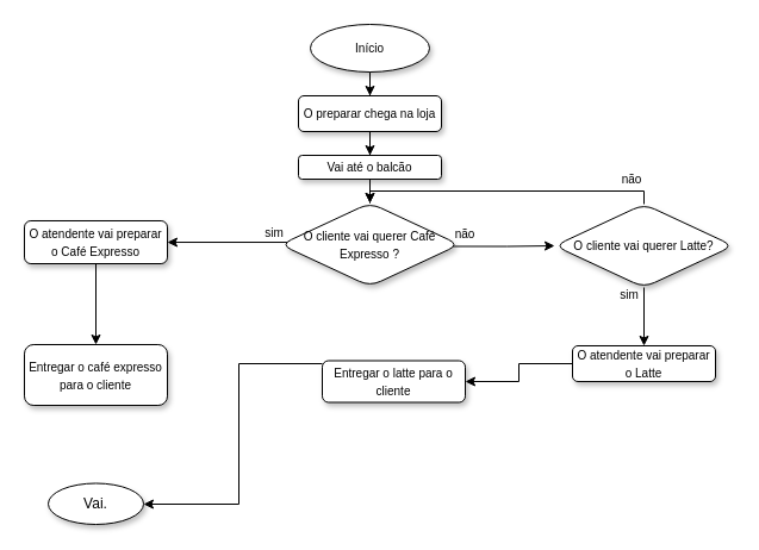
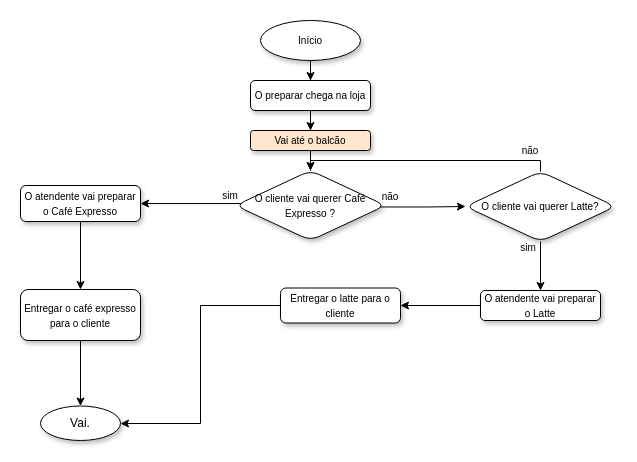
  <mxCell id="0" />
  <mxCell id="1" parent="0" />
  <mxCell id="2" value="" style="edgeStyle=orthogonalEdgeStyle;rounded=0;orthogonalLoop=1;jettySize=auto;html=1;" edge="1" parent="1" source="3" target="5"><mxGeometry relative="1" as="geometry" /></mxCell>
  <mxCell id="3" value="&lt;font style=&quot;vertical-align: inherit;&quot;&gt;&lt;font style=&quot;vertical-align: inherit;&quot;&gt;&lt;font style=&quot;vertical-align: inherit;&quot;&gt;&lt;font style=&quot;vertical-align: inherit; font-size: 10px;&quot;&gt;Início&lt;/font&gt;&lt;/font&gt;&lt;/font&gt;&lt;/font&gt;" style="ellipse;whiteSpace=wrap;html=1;shadow=1;" vertex="1" parent="1"><mxGeometry x="260" y="20" width="100" height="40" as="geometry" /></mxCell>
  <mxCell id="4" value="" style="edgeStyle=orthogonalEdgeStyle;rounded=0;orthogonalLoop=1;jettySize=auto;html=1;" edge="1" parent="1" source="5" target="7"><mxGeometry relative="1" as="geometry" /></mxCell>
  <mxCell id="5" value="&lt;font style=&quot;vertical-align: inherit;&quot;&gt;&lt;font style=&quot;vertical-align: inherit;&quot;&gt;&lt;font style=&quot;vertical-align: inherit;&quot;&gt;&lt;font style=&quot;vertical-align: inherit; font-size: 10px;&quot;&gt;O preparar chega na loja&lt;/font&gt;&lt;/font&gt;&lt;/font&gt;&lt;/font&gt;" style="whiteSpace=wrap;html=1;rounded=1;glass=0;shadow=1;" vertex="1" parent="1"><mxGeometry x="250" y="80" width="120" height="30" as="geometry" /></mxCell>
  <mxCell id="6" value="" style="edgeStyle=orthogonalEdgeStyle;rounded=0;orthogonalLoop=1;jettySize=auto;html=1;" edge="1" parent="1" source="7" target="10"><mxGeometry relative="1" as="geometry" /></mxCell>
- <mxCell id="7" value="&lt;font style=&quot;vertical-align: inherit;&quot;&gt;&lt;font style=&quot;vertical-align: inherit;&quot;&gt;&lt;font style=&quot;vertical-align: inherit;&quot;&gt;&lt;font style=&quot;vertical-align: inherit;&quot;&gt;&lt;font style=&quot;vertical-align: inherit;&quot;&gt;&lt;font style=&quot;vertical-align: inherit; font-size: 10px;&quot;&gt;Vai até o balcão&lt;/font&gt;&lt;/font&gt;&lt;/font&gt;&lt;/font&gt;&lt;/font&gt;&lt;/font&gt;" style="whiteSpace=wrap;html=1;rounded=1;glass=0;shadow=1;" vertex="1" parent="1"><mxGeometry x="250" y="130" width="120" height="20" as="geometry" /></mxCell>
+ <mxCell id="7" value="&lt;font style=&quot;vertical-align: inherit;&quot;&gt;&lt;font style=&quot;vertical-align: inherit;&quot;&gt;&lt;font style=&quot;vertical-align: inherit;&quot;&gt;&lt;font style=&quot;vertical-align: inherit;&quot;&gt;&lt;font style=&quot;vertical-align: inherit;&quot;&gt;&lt;font style=&quot;vertical-align: inherit; font-size: 10px;&quot;&gt;Vai até o balcão&lt;/font&gt;&lt;/font&gt;&lt;/font&gt;&lt;/font&gt;&lt;/font&gt;&lt;/font&gt;" style="whiteSpace=wrap;html=1;rounded=1;glass=0;shadow=1;fillColor=#ffe6cc;" vertex="1" parent="1"><mxGeometry x="250" y="130" width="120" height="20" as="geometry" /></mxCell>
  <mxCell id="8" value="" style="edgeStyle=orthogonalEdgeStyle;rounded=0;orthogonalLoop=1;jettySize=auto;html=1;exitX=0.943;exitY=0.521;exitDx=0;exitDy=0;exitPerimeter=0;" edge="1" parent="1" source="10" target="14"><mxGeometry relative="1" as="geometry" /></mxCell>
  <mxCell id="9" value="" style="edgeStyle=orthogonalEdgeStyle;rounded=0;orthogonalLoop=1;jettySize=auto;html=1;exitX=0.051;exitY=0.472;exitDx=0;exitDy=0;exitPerimeter=0;" edge="1" parent="1" source="10" target="19"><mxGeometry relative="1" as="geometry" /></mxCell>
  <mxCell id="10" value="&lt;font style=&quot;vertical-align: inherit;&quot;&gt;&lt;font style=&quot;vertical-align: inherit; font-size: 10px;&quot;&gt;&lt;font style=&quot;vertical-align: inherit;&quot;&gt;&lt;font style=&quot;vertical-align: inherit;&quot;&gt;O cliente vai querer Café Expresso ?&lt;/font&gt;&lt;/font&gt;&lt;/font&gt;&lt;/font&gt;" style="rhombus;whiteSpace=wrap;html=1;rounded=1;glass=0;shadow=1;" vertex="1" parent="1"><mxGeometry x="235" y="170" width="150" height="70" as="geometry" /></mxCell>
  <mxCell id="11" value="&lt;font style=&quot;font-size: 10px;&quot;&gt;não&lt;/font&gt;" style="text;html=1;align=center;verticalAlign=middle;whiteSpace=wrap;rounded=0;" vertex="1" parent="1"><mxGeometry x="360" y="181" width="60" height="30" as="geometry" /></mxCell>
  <mxCell id="12" style="edgeStyle=orthogonalEdgeStyle;rounded=0;orthogonalLoop=1;jettySize=auto;html=1;" edge="1" parent="1" source="14" target="10"><mxGeometry relative="1" as="geometry"><mxPoint x="490" y="110" as="targetPoint" /><Array as="points"><mxPoint x="540" y="160" /><mxPoint x="310" y="160" /></Array></mxGeometry></mxCell>
  <mxCell id="13" value="" style="edgeStyle=orthogonalEdgeStyle;rounded=0;orthogonalLoop=1;jettySize=auto;html=1;" edge="1" parent="1" source="14" target="16"><mxGeometry relative="1" as="geometry" /></mxCell>
  <mxCell id="14" value="&lt;span style=&quot;font-size: 10px;&quot;&gt;O cliente vai querer Latte?&lt;/span&gt;" style="rhombus;whiteSpace=wrap;html=1;rounded=1;glass=0;shadow=1;" vertex="1" parent="1"><mxGeometry x="465" y="171" width="150" height="70" as="geometry" /></mxCell>
  <mxCell id="15" value="" style="edgeStyle=orthogonalEdgeStyle;rounded=0;orthogonalLoop=1;jettySize=auto;html=1;" edge="1" parent="1" source="16" target="23"><mxGeometry relative="1" as="geometry" /></mxCell>
  <mxCell id="16" value="&lt;span style=&quot;font-size: 10px;&quot;&gt;O atendente vai preparar o Latte&lt;/span&gt;" style="whiteSpace=wrap;html=1;rounded=1;glass=0;shadow=1;" vertex="1" parent="1"><mxGeometry x="480" y="290" width="120" height="30" as="geometry" /></mxCell>
  <mxCell id="17" value="&lt;font style=&quot;font-size: 10px;&quot;&gt;não&lt;/font&gt;" style="text;html=1;align=center;verticalAlign=middle;whiteSpace=wrap;rounded=0;" vertex="1" parent="1"><mxGeometry x="500" y="135" width="60" height="30" as="geometry" /></mxCell>
  <mxCell id="18" value="" style="edgeStyle=orthogonalEdgeStyle;rounded=0;orthogonalLoop=1;jettySize=auto;html=1;" edge="1" parent="1" source="19" target="22"><mxGeometry relative="1" as="geometry" /></mxCell>
  <mxCell id="19" value="&lt;font style=&quot;font-size: 10px;&quot;&gt;O atendente vai preparar o Café Expresso&lt;/font&gt;" style="whiteSpace=wrap;html=1;rounded=1;glass=0;shadow=1;" vertex="1" parent="1"><mxGeometry x="20" y="185" width="120" height="36" as="geometry" /></mxCell>
  <mxCell id="20" value="&lt;span style=&quot;font-size: 10px;&quot;&gt;sim&lt;/span&gt;" style="text;html=1;align=center;verticalAlign=middle;whiteSpace=wrap;rounded=0;" vertex="1" parent="1"><mxGeometry x="498" y="232" width="60" height="30" as="geometry" /></mxCell>
+ <mxCell id="21" value="" style="edgeStyle=orthogonalEdgeStyle;rounded=0;orthogonalLoop=1;jettySize=auto;html=1;" edge="1" parent="1" source="22" target="24"><mxGeometry relative="1" as="geometry" /></mxCell>
  <mxCell id="22" value="&lt;font style=&quot;font-size: 10px;&quot;&gt;Entregar o café expresso para o cliente&lt;/font&gt;" style="whiteSpace=wrap;html=1;rounded=1;glass=0;shadow=1;" vertex="1" parent="1"><mxGeometry x="20" y="289" width="120" height="51" as="geometry" /></mxCell>
- <mxCell id="23" value="&lt;font style=&quot;font-size: 10px;&quot;&gt;Entregar o latte para o cliente&lt;/font&gt;" style="whiteSpace=wrap;html=1;rounded=1;glass=0;shadow=1;" vertex="1" parent="1"><mxGeometry x="270" y="302.5" width="120" height="35" as="geometry" /></mxCell>
+ <mxCell id="23" value="&lt;font style=&quot;font-size: 10px;&quot;&gt;Entregar o latte para o cliente&lt;/font&gt;" style="whiteSpace=wrap;html=1;rounded=1;glass=0;shadow=1;" vertex="1" parent="1"><mxGeometry x="280" y="287.5" width="120" height="35" as="geometry" /></mxCell>
  <mxCell id="24" value="Vai." style="ellipse;whiteSpace=wrap;html=1;rounded=1;glass=0;shadow=1;" vertex="1" parent="1"><mxGeometry x="40" y="405.5" width="80" height="34.5" as="geometry" /></mxCell>
  <mxCell id="25" style="edgeStyle=orthogonalEdgeStyle;rounded=0;orthogonalLoop=1;jettySize=auto;html=1;" edge="1" parent="1" source="23" target="24"><mxGeometry relative="1" as="geometry"><Array as="points"><mxPoint x="200" y="305" /><mxPoint x="200" y="423" /></Array></mxGeometry></mxCell>
  <mxCell id="26" value="&lt;span style=&quot;font-size: 10px;&quot;&gt;sim&lt;/span&gt;" style="text;html=1;align=center;verticalAlign=middle;whiteSpace=wrap;rounded=0;" vertex="1" parent="1"><mxGeometry x="200" y="180" width="60" height="30" as="geometry" /></mxCell>
